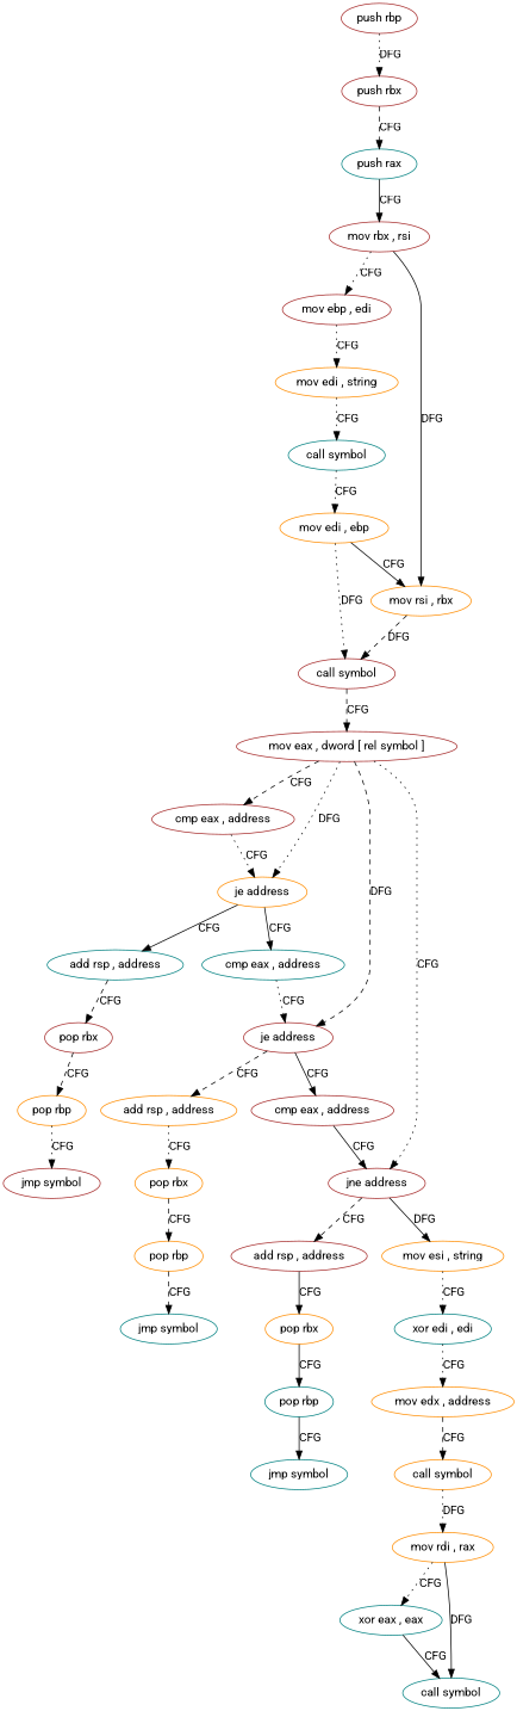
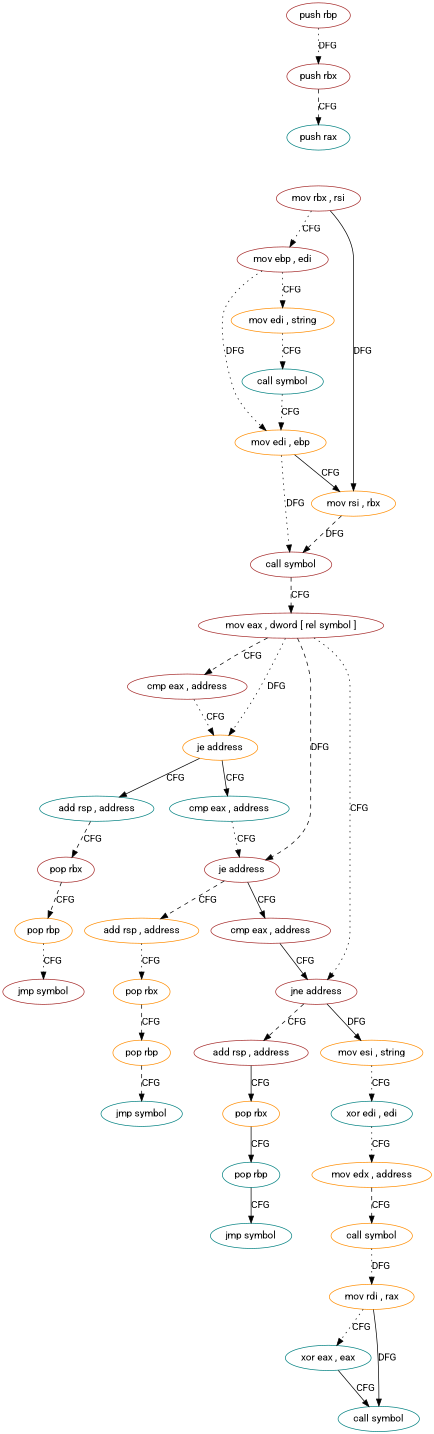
  digraph {
    fontname=Roboto
    node [color=brown fontname=Roboto]
    edge [fontname=Roboto style=dotted]
    n1 [label="push rbp"]
    n2 [label="push rbx"]
    n3 [color=teal label="push rax"]
    n4 [label="mov rbx , rsi"]
    n5 [label="mov ebp , edi"]
    n6 [color=darkorange label="mov rsi , rbx"]
    n7 [color=darkorange label="mov edi , string"]
    n8 [color=darkorange label="mov edi , ebp"]
    n9 [label="call symbol"]
    n10 [color=teal label="call symbol"]
    n11 [label="mov eax , dword [ rel symbol ]"]
    n12 [label="cmp eax , address"]
    n13 [color=darkorange label="je address"]
    n14 [label="je address"]
    n15 [label="jne address"]
    n16 [color=teal label="add rsp , address"]
    n17 [color=teal label="cmp eax , address"]
    n18 [color=darkorange label="add rsp , address"]
    n19 [label="cmp eax , address"]
    n20 [color=darkorange label="mov esi , string"]
    n21 [label="add rsp , address"]
    n22 [label="pop rbx"]
    n23 [color=darkorange label="pop rbp"]
    n24 [label="jmp symbol"]
    n25 [color=darkorange label="pop rbx"]
    n26 [color=darkorange label="pop rbp"]
    n27 [color=teal label="jmp symbol"]
    n28 [color=teal label="xor edi , edi"]
    n29 [color=darkorange label="pop rbx"]
    n30 [color=darkorange label="mov edx , address"]
    n31 [color=teal label="pop rbp"]
    n32 [color=darkorange label="call symbol"]
    n33 [color=darkorange label="mov rdi , rax"]
    n34 [color=teal label="xor eax , eax"]
    n35 [color=teal label="call symbol"]
    n36 [color=teal label="jmp symbol"]
    n1 -> n2 [label=DFG]
    n2 -> n3 [label=CFG style=dashed]
-   n3 -> n4 [label=CFG style=solid]
    n4 -> n5 [label=CFG]
    n4 -> n6 [label=DFG style=solid]
    n5 -> n7 [label=CFG]
+   n5 -> n8 [label=DFG]
    n6 -> n9 [label=DFG style=dashed]
    n7 -> n10 [label=CFG]
    n8 -> n6 [label=CFG style=solid]
    n8 -> n9 [label=DFG]
    n9 -> n11 [label=CFG style=dashed]
    n10 -> n8 [label=CFG]
    n11 -> n12 [label=CFG style=dashed]
    n11 -> n13 [label=DFG]
    n11 -> n14 [label=DFG style=dashed]
    n11 -> n15 [label=CFG]
    n12 -> n13 [label=CFG]
    n13 -> n16 [label=CFG style=solid]
    n13 -> n17 [label=CFG style=solid]
    n14 -> n18 [label=CFG style=dashed]
    n14 -> n19 [label=CFG style=solid]
    n15 -> n20 [label=DFG style=solid]
    n15 -> n21 [label=CFG style=dashed]
    n16 -> n22 [label=CFG style=dashed]
    n17 -> n14 [label=CFG]
    n18 -> n25 [label=CFG]
    n19 -> n15 [label=CFG style=solid]
    n20 -> n28 [label=CFG]
    n21 -> n29 [label=CFG style=solid]
    n22 -> n23 [label=CFG style=dashed]
    n23 -> n24 [label=CFG]
    n25 -> n26 [label=CFG style=dashed]
    n26 -> n27 [label=CFG style=dashed]
    n28 -> n30 [label=CFG]
    n29 -> n31 [label=CFG style=solid]
    n30 -> n32 [label=CFG style=dashed]
    n31 -> n36 [label=CFG style=solid]
    n32 -> n33 [label=DFG]
    n33 -> n34 [label=CFG]
    n33 -> n35 [label=DFG style=solid]
    n34 -> n35 [label=CFG style=solid]
  }
